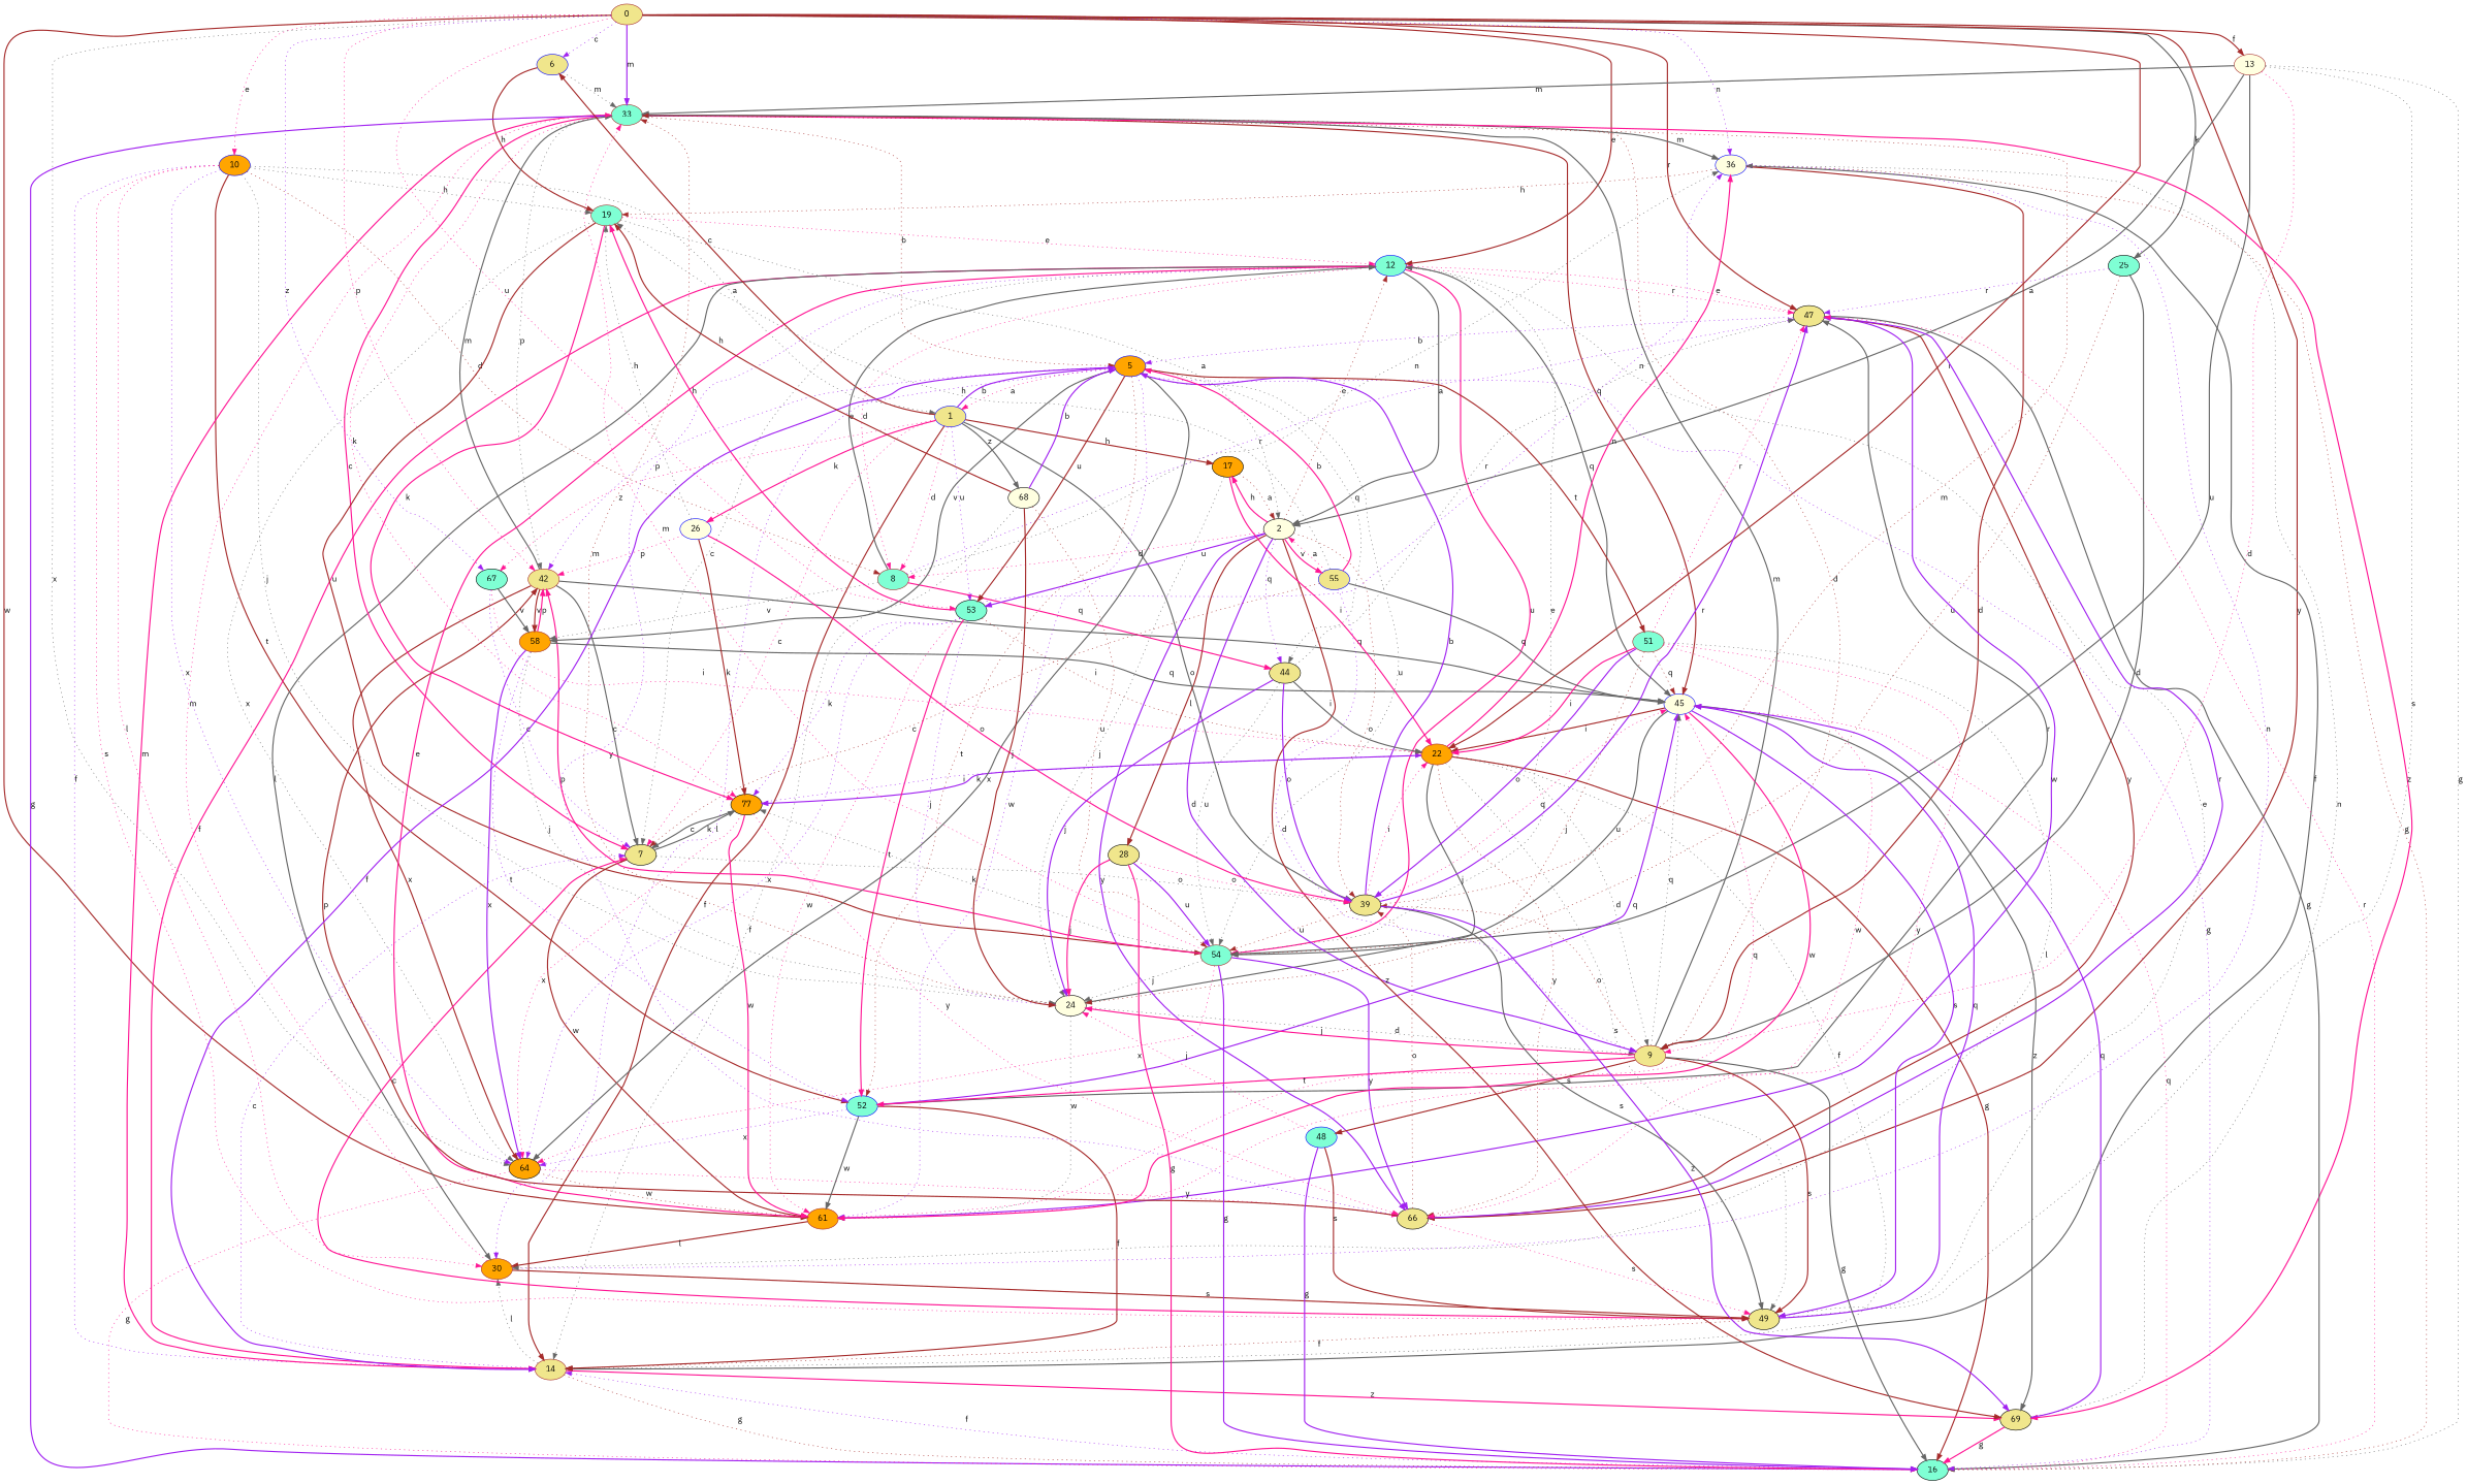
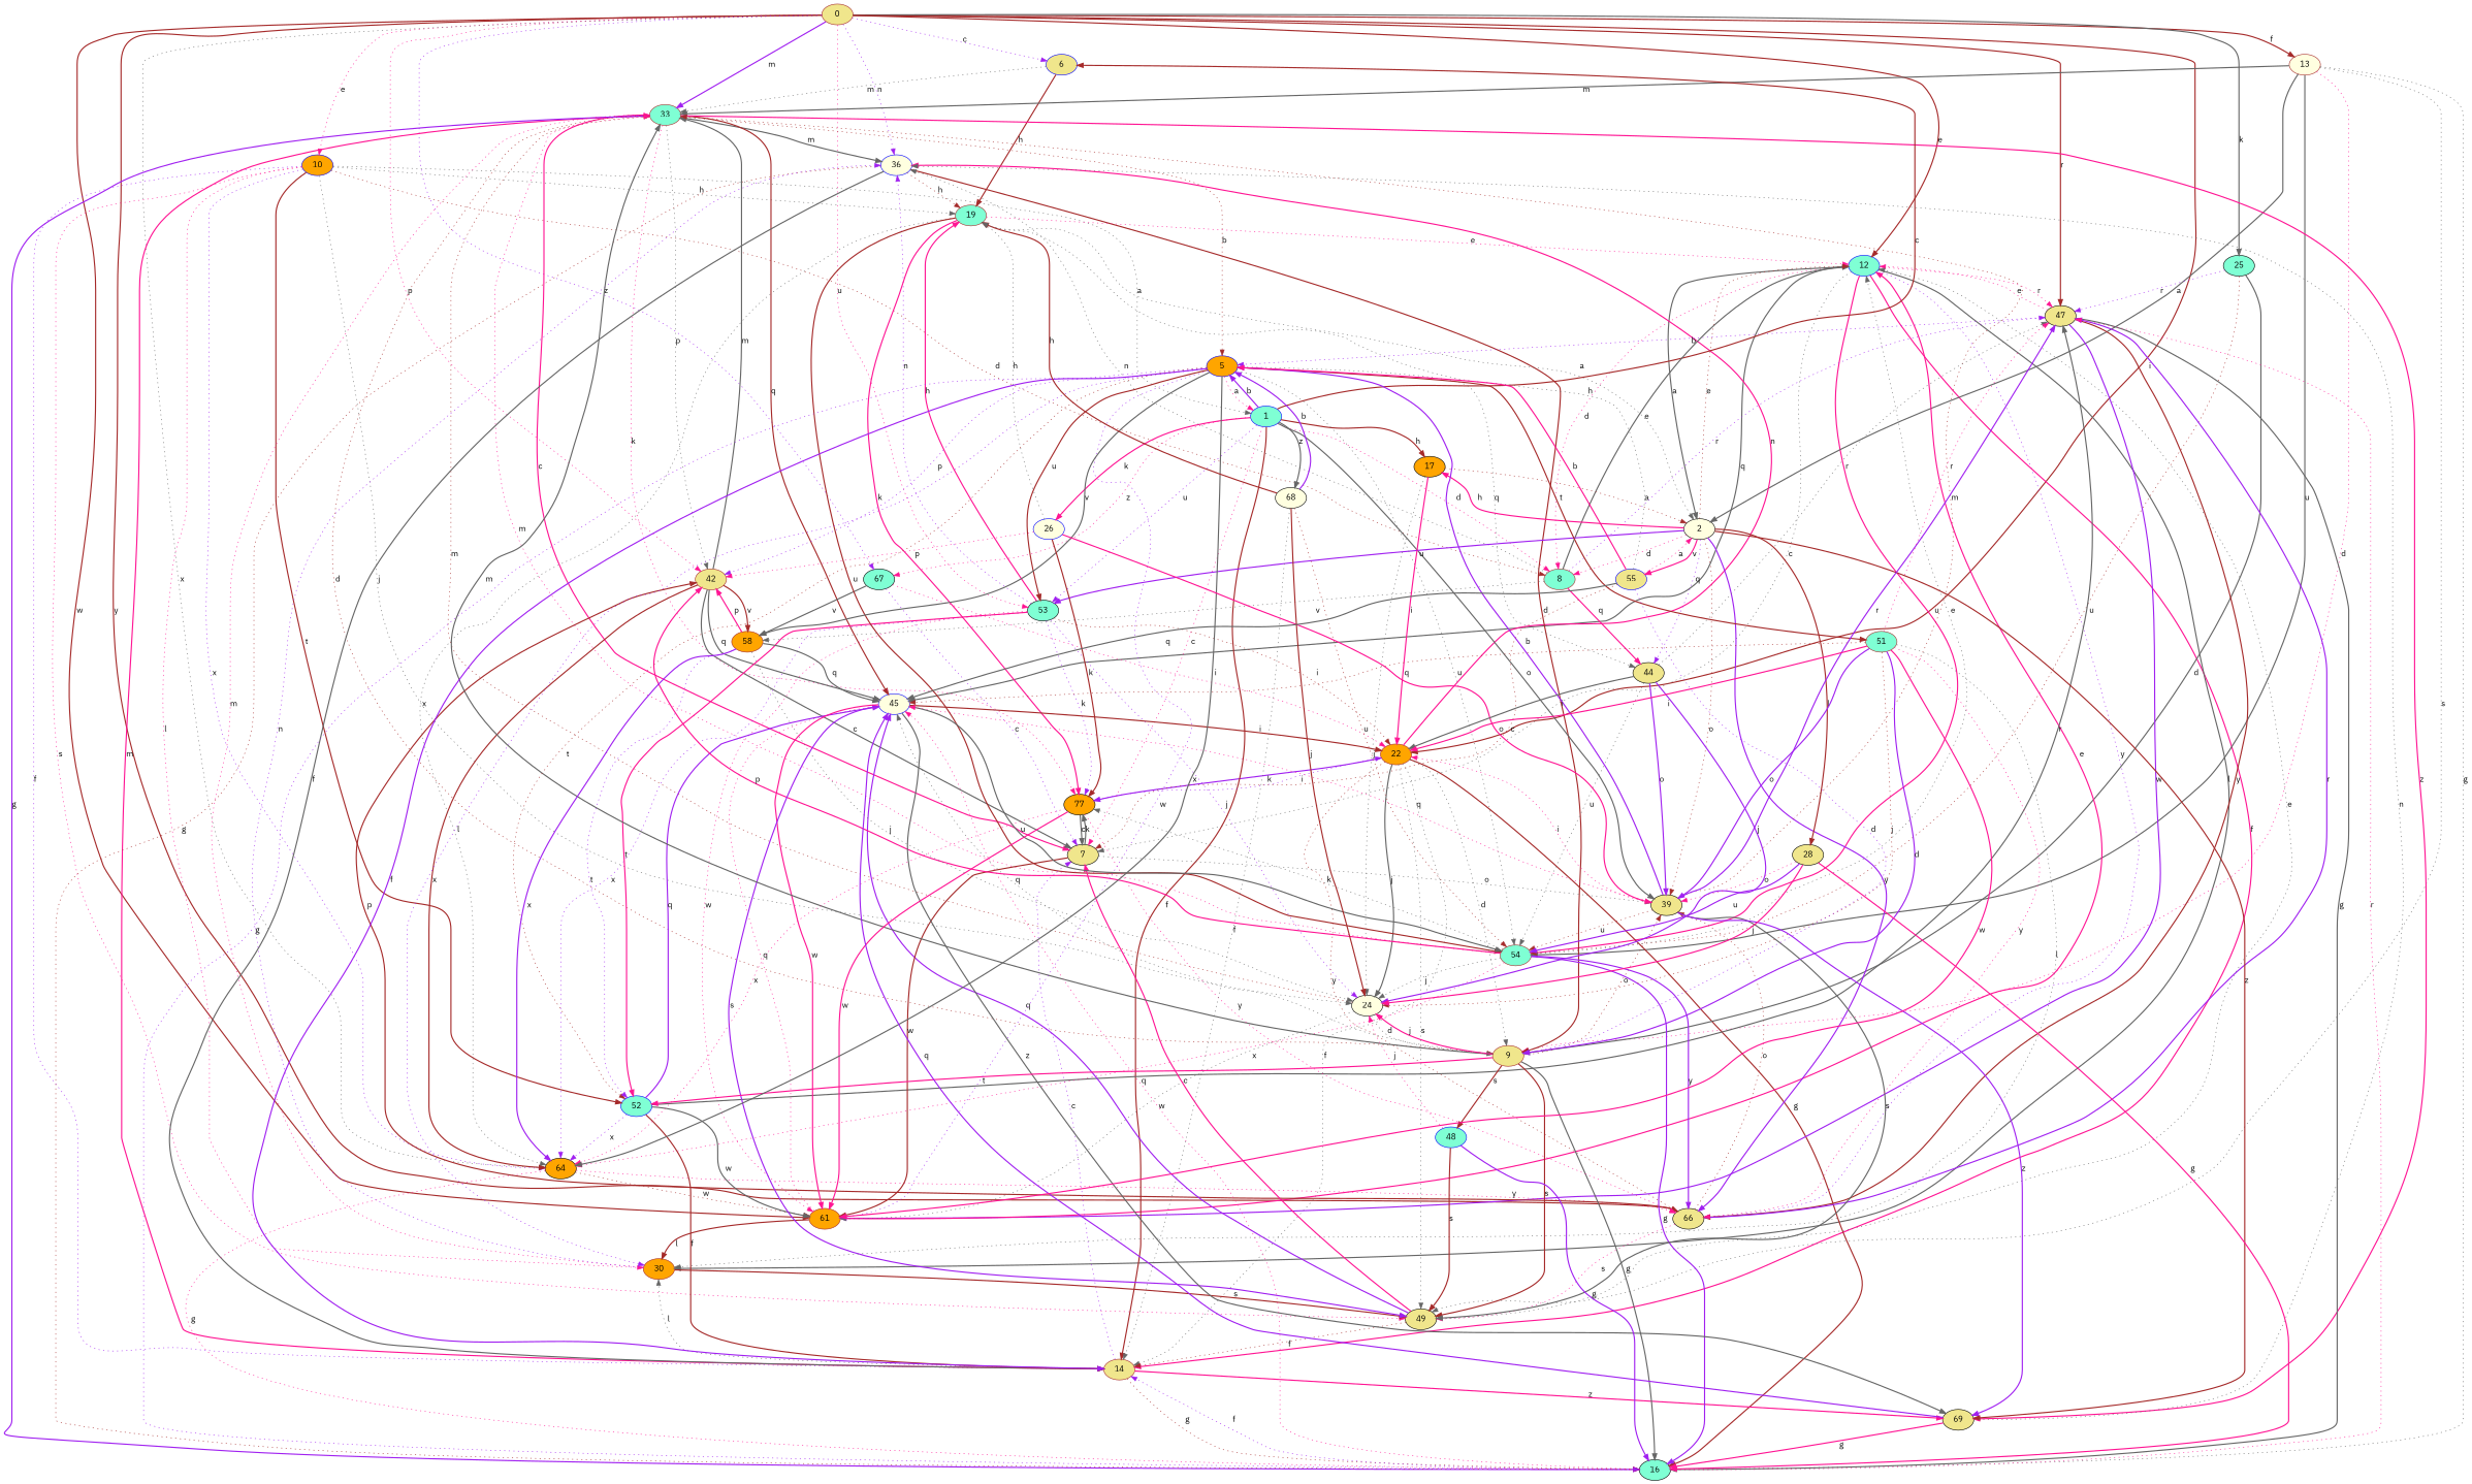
  strict digraph {
    fontname="IBM Plex Sans"
    node [color=black fillcolor=khaki fontname="IBM Plex Sans" style=filled]
    edge [color=gray40 fontname="IBM Plex Sans" style=dotted]
    0 [color=brown]
    6 [color=blue]
    10 [color=blue fillcolor=orange]
    12 [color=blue fillcolor=aquamarine]
    13 [color=brown fillcolor=lightyellow]
    22 [color=brown fillcolor=orange]
    25 [fillcolor=aquamarine]
    33 [color=brown fillcolor=aquamarine]
    36 [color=blue fillcolor=lightyellow]
    42 [color=brown]
    47
    53 [fillcolor=aquamarine]
    61 [color=brown fillcolor=orange]
    64 [fillcolor=orange]
    66
    67 [fillcolor=aquamarine]
    19 [color=brown fillcolor=aquamarine]
-   1 [color=blue]
+   1 [color=blue fillcolor=aquamarine]
    8 [color=brown fillcolor=aquamarine]
    14 [color=brown]
    30 [color=brown fillcolor=orange]
    52 [color=blue fillcolor=aquamarine]
    24 [fillcolor=lightyellow]
    49
    7
    2 [fillcolor=lightyellow]
    54 [color=brown fillcolor=aquamarine]
    45 [color=blue fillcolor=lightyellow]
    16 [fillcolor=aquamarine]
    9 [color=brown]
    n31 [fillcolor=orange label=77]
    5 [color=blue fillcolor=orange]
    69
    58 [color=brown fillcolor=orange]
    39
    17 [fillcolor=orange]
    26 [color=blue fillcolor=lightyellow]
    68 [fillcolor=lightyellow]
    44
    51 [color=brown fillcolor=aquamarine]
    28
    55 [color=blue]
    48 [color=blue fillcolor=aquamarine]
    0 -> 6 [color=purple label=c]
    0 -> 10 [color=deeppink label=e]
    0 -> 12 [color=brown label=e style=bold]
    0 -> 13 [color=brown label=f style=bold]
    0 -> 22 [color=brown label=i style=bold]
    0 -> 25 [label=k style=bold]
    0 -> 33 [color=purple label=m style=bold]
    0 -> 36 [color=purple label=n]
    0 -> 42 [color=deeppink label=p]
    0 -> 47 [color=brown label=r style=bold]
    0 -> 53 [color=deeppink label=u]
    0 -> 61 [color=brown label=w style=bold]
    0 -> 64 [label=x]
    0 -> 66 [color=brown label=y style=bold]
    0 -> 67 [color=purple label=z]
    6 -> 33 [label=m]
    6 -> 19 [color=brown label=h style=bold]
    10 -> 64 [color=purple label=x]
    10 -> 19 [label=h]
    10 -> 1 [label=a]
    10 -> 8 [color=brown label=d]
    10 -> 14 [color=purple label=f]
    10 -> 30 [color=deeppink label=l]
    10 -> 52 [color=brown label=t style=bold]
    10 -> 24 [label=j]
    10 -> 49 [color=deeppink label=s]
    12 -> 47 [color=deeppink label=r]
    12 -> 66 [color=purple label=y]
    12 -> 8 [color=deeppink label=d]
    12 -> 14 [color=deeppink label=f style=bold]
    12 -> 30 [label=l style=bold]
    12 -> 7 [label=c]
    12 -> 2 [label=a style=bold]
    12 -> 54 [color=deeppink label=u style=bold]
    12 -> 45 [label=q style=bold]
    13 -> 33 [label=m style=bold]
    13 -> 49 [label=s]
    13 -> 2 [label=a style=bold]
    13 -> 54 [label=u style=bold]
    13 -> 16 [label=g]
    13 -> 9 [color=deeppink label=d]
    22 -> 36 [color=deeppink label=n style=bold]
    22 -> 66 [color=brown label=y]
    22 -> 14 [label=f]
    22 -> 24 [label=j style=bold]
    22 -> 49 [label=s]
    22 -> 16 [color=brown label=g style=bold]
    22 -> 9 [label=d]
    22 -> n31 [color=purple label=k style=bold]
    25 -> 47 [color=purple label=r]
    25 -> 54 [color=brown label=u]
    25 -> 9 [label=d style=bold]
    33 -> 36 [label=m style=bold]
    33 -> 42 [label=p]
    33 -> 14 [color=deeppink label=m style=bold]
    33 -> 7 [color=deeppink label=c style=bold]
    33 -> 45 [color=brown label=q style=bold]
    33 -> 16 [color=purple label=g style=bold]
    33 -> 9 [color=brown label=d]
    33 -> n31 [color=deeppink label=k]
    33 -> 5 [color=brown label=b]
    33 -> 69 [color=deeppink label=z style=bold]
    36 -> 19 [color=brown label=h]
    36 -> 14 [label=f style=bold]
    36 -> 16 [color=brown label=g]
    36 -> 9 [color=brown label=d style=bold]
    42 -> 33 [label=m style=bold]
    42 -> 64 [color=brown label=x style=bold]
    42 -> 7 [label=c style=bold]
    42 -> 45 [label=q style=bold]
    42 -> 58 [color=brown label=v style=bold]
    47 -> 12 [color=deeppink label=e]
    47 -> 61 [color=purple label=w style=bold]
    47 -> 66 [color=brown label=y style=bold]
    47 -> 16 [label=g style=bold]
    47 -> 5 [color=purple label=b]
    53 -> 22 [color=brown label=i]
    53 -> 36 [color=purple label=n]
    53 -> 61 [color=deeppink label=w]
    53 -> 64 [color=purple label=x]
    53 -> 19 [color=deeppink label=h style=bold]
    53 -> 52 [color=deeppink label=t style=bold]
    53 -> 24 [color=purple label=j]
    53 -> n31 [color=purple label=k]
    61 -> 12 [color=deeppink label=e style=bold]
    61 -> 30 [color=brown label=l style=bold]
    61 -> 45 [color=deeppink label=q]
    64 -> 61 [color=brown label=w]
    64 -> 66 [color=deeppink label=y]
    64 -> 16 [color=deeppink label=g]
    66 -> 42 [color=brown label=p style=bold]
    66 -> 47 [color=purple label=r style=bold]
    66 -> 49 [color=deeppink label=s]
    66 -> 39 [color=brown label=o]
    67 -> 22 [color=deeppink label=i]
    67 -> 7 [color=purple label=c]
    67 -> 58 [label=v style=bold]
    19 -> 12 [color=deeppink label=e]
    19 -> 64 [label=x]
    19 -> 2 [label=a]
    19 -> 54 [color=brown label=u style=bold]
    19 -> n31 [color=deeppink label=k style=bold]
    1 -> 6 [color=brown label=c style=bold]
    1 -> 53 [color=purple label=u]
    1 -> 67 [color=deeppink label=z]
    1 -> 8 [color=deeppink label=d]
    1 -> 14 [color=brown label=f style=bold]
    1 -> 7 [color=deeppink label=c]
    1 -> 5 [color=purple label=b style=bold]
    1 -> 39 [label=o style=bold]
    1 -> 17 [color=brown label=h style=bold]
    1 -> 26 [color=deeppink label=k style=bold]
    1 -> 68 [label=z style=bold]
    8 -> 12 [label=e style=bold]
    8 -> 36 [label=n]
    8 -> 47 [color=purple label=r]
    8 -> 58 [label=v]
    8 -> 44 [color=deeppink label=q style=bold]
    14 -> 30 [label=l]
    14 -> 7 [color=purple label=c]
    14 -> 16 [color=brown label=g]
    14 -> 69 [color=deeppink label=z style=bold]
    30 -> 33 [color=deeppink label=m]
    30 -> 36 [color=purple label=n]
    30 -> 49 [color=brown label=s style=bold]
    52 -> 47 [label=r style=bold]
    52 -> 61 [label=w style=bold]
    52 -> 64 [color=purple label=x]
    52 -> 14 [color=brown label=f style=bold]
    52 -> 45 [color=purple label=q style=bold]
    24 -> 33 [color=brown label=m]
    24 -> 61 [label=w]
    24 -> 9 [label=d]
    49 -> 12 [label=e]
    49 -> 14 [color=brown label=f]
    49 -> 7 [color=deeppink label=c style=bold]
    49 -> 45 [color=purple label=q style=bold]
    7 -> 61 [color=brown label=w style=bold]
    7 -> n31 [label=k style=bold]
    7 -> 39 [label=o]
    2 -> 12 [color=brown label=e]
    2 -> 53 [color=purple label=u style=bold]
    2 -> 66 [color=purple label=y style=bold]
    2 -> 8 [color=deeppink label=d]
    2 -> 69 [color=brown label=z style=bold]
    2 -> 39 [color=brown label=o]
    2 -> 17 [color=deeppink label=h style=bold]
    2 -> 44 [color=purple label=q]
    2 -> 28 [color=brown label=l style=bold]
    2 -> 55 [color=deeppink label=v style=bold]
    54 -> 12 [label=e]
    54 -> 33 [color=deeppink label=m]
    54 -> 42 [color=deeppink label=p style=bold]
    54 -> 64 [color=deeppink label=x]
    54 -> 66 [color=purple label=y style=bold]
    54 -> 24 [label=j]
    54 -> 16 [color=purple label=g style=bold]
    54 -> n31 [label=k]
    45 -> 22 [color=brown label=i style=bold]
    45 -> 61 [color=deeppink label=w style=bold]
    45 -> 49 [color=purple label=s style=bold]
    45 -> 54 [label=u style=bold]
    45 -> 69 [label=z style=bold]
    16 -> 47 [color=deeppink label=r]
    16 -> 14 [color=purple label=f]
    16 -> 45 [color=deeppink label=q]
    9 -> 33 [label=m style=bold]
    9 -> 52 [color=deeppink label=t style=bold]
    9 -> 24 [color=deeppink label=j style=bold]
    9 -> 49 [color=brown label=s style=bold]
    9 -> 45 [label=q]
    9 -> 16 [label=g style=bold]
    9 -> 39 [color=brown label=o]
    9 -> 48 [color=brown label=s style=bold]
    n31 -> 22 [color=purple label=i]
    n31 -> 61 [color=deeppink label=w style=bold]
    n31 -> 64 [color=deeppink label=x]
    n31 -> 66 [color=deeppink label=y]
    n31 -> 7 [label=c style=bold]
    5 -> 42 [color=purple label=p]
    5 -> 53 [color=brown label=u style=bold]
    5 -> 61 [color=purple label=w]
    5 -> 64 [label=x style=bold]
    5 -> 1 [color=deeppink label=a]
    5 -> 14 [color=purple label=f style=bold]
    5 -> 30 [color=purple label=l]
    5 -> 52 [color=brown label=t]
    5 -> 54 [label=u]
    5 -> 16 [color=purple label=g]
    5 -> 58 [label=v style=bold]
    5 -> 44 [label=q]
    5 -> 51 [color=brown label=t style=bold]
    69 -> 36 [label=n]
    69 -> 45 [color=purple label=q style=bold]
    69 -> 16 [color=deeppink label=g style=bold]
    58 -> 42 [color=deeppink label=p style=bold]
    58 -> 64 [color=purple label=x style=bold]
    58 -> 52 [color=purple label=t]
    58 -> 24 [label=j]
    58 -> 45 [label=q style=bold]
    39 -> 22 [color=deeppink label=i]
    39 -> 33 [color=brown label=m]
    39 -> 47 [color=purple label=r style=bold]
    39 -> 49 [label=s style=bold]
    39 -> 54 [color=brown label=u]
    39 -> 45 [color=deeppink label=q]
    39 -> 5 [color=purple label=b style=bold]
    39 -> 69 [color=purple label=z style=bold]
    17 -> 22 [color=deeppink label=i style=bold]
    17 -> 24 [label=j]
    17 -> 2 [color=brown label=a]
    26 -> 42 [color=deeppink label=p]
    26 -> 19 [label=h]
    26 -> n31 [color=brown label=k style=bold]
    26 -> 39 [color=deeppink label=o style=bold]
    68 -> 19 [color=brown label=h style=bold]
    68 -> 14 [label=f]
    68 -> 24 [color=brown label=j style=bold]
    68 -> 54 [color=brown label=u]
    68 -> 5 [color=purple label=b style=bold]
    44 -> 22 [label=i style=bold]
    44 -> 47 [label=r]
    44 -> 24 [color=purple label=j style=bold]
    44 -> 54 [label=u]
    44 -> 39 [color=purple label=o style=bold]
    51 -> 22 [color=deeppink label=i style=bold]
    51 -> 47 [color=deeppink label=r]
-   51 -> 61 [color=deeppink label=w]
+   51 -> 61 [color=deeppink label=w style=bold]
    51 -> 66 [color=deeppink label=y]
    51 -> 30 [label=l]
    51 -> 24 [color=brown label=j]
    51 -> 45 [color=brown label=q]
-   2 -> 9 [color=purple label=d style=bold]
+   51 -> 9 [color=purple label=d style=bold]
    51 -> 39 [color=purple label=o style=bold]
    28 -> 24 [color=deeppink label=j style=bold]
    28 -> 54 [color=purple label=u style=bold]
    28 -> 16 [color=deeppink label=g style=bold]
    28 -> 39 [color=deeppink label=o]
    55 -> 19 [label=h]
    55 -> 7 [color=brown label=c]
    55 -> 2 [color=deeppink label=a]
    55 -> 45 [label=q style=bold]
    55 -> 9 [color=purple label=d]
    55 -> 5 [color=deeppink label=b style=bold]
    48 -> 24 [color=deeppink label=j]
    48 -> 49 [color=brown label=s style=bold]
    48 -> 16 [color=purple label=g style=bold]
  }
